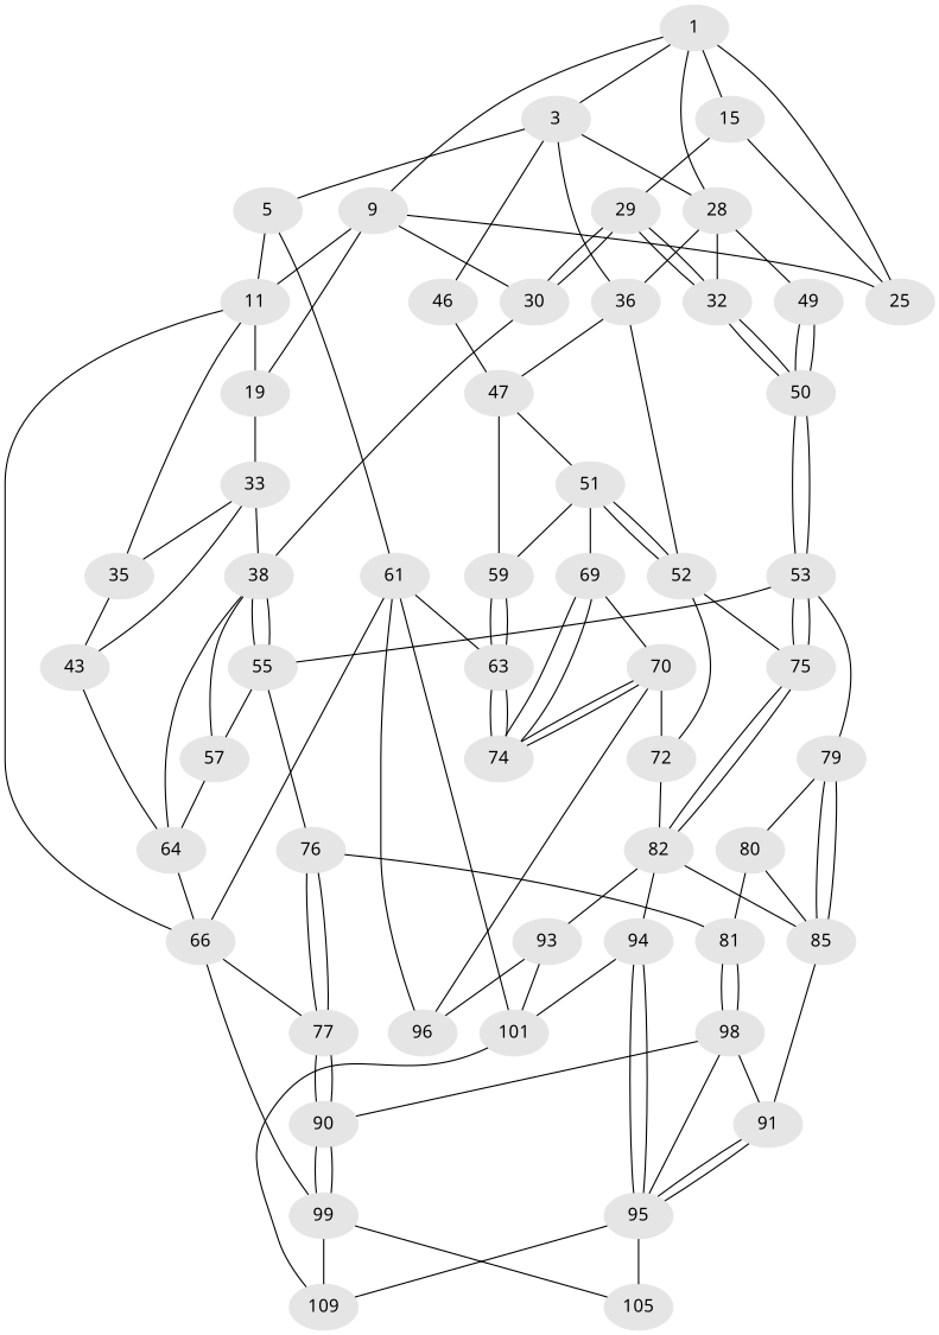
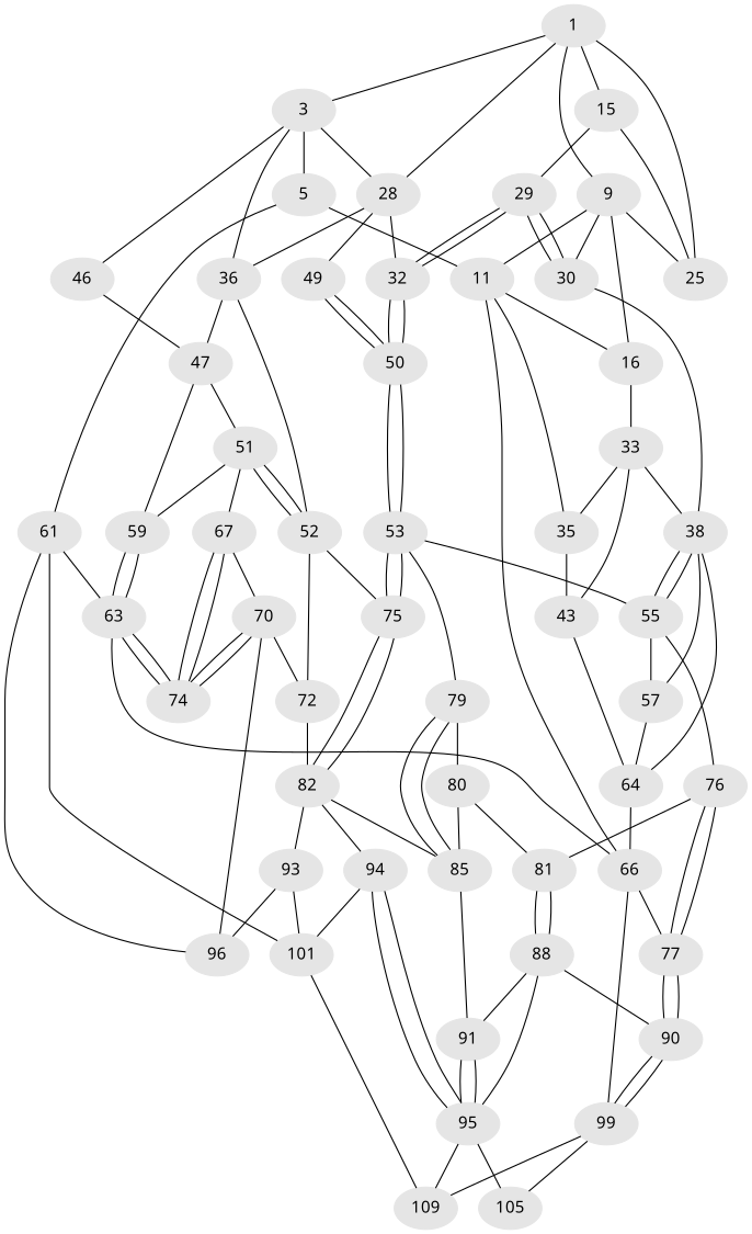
  graph {
    fontname="Noto Sans"
    node [color=gray90 fontname="Noto Sans" style=filled]
    edge [fontname="Noto Sans"]
    1 [super="+7+2"]
    3 [super="+4+27"]
    9 [super="+10+21"]
    15 [super="+26"]
    25
    28 [super="+31"]
    5 [super="+6"]
    36
    46
    11 [super="+16+12"]
-   19 [super="+20"]
+   19 [super="+20" label=16]
    30
    29
    32
    49
    61 [super="+62"]
    47 [super="+48+58"]
    52 [super="+73"]
    35 [super="+40"]
    66 [super="+67+78"]
    63
    96
    101 [super="+102"]
    33 [super="+34"]
    38 [super="+39"]
    43
    77
    99 [super="+100"]
    50
    55 [super="+56"]
    57
    64 [super="+65+68"]
    53 [super="+54"]
    51 [super="+60"]
    59
    76
-   69
+   69 [label=67]
    72
    75
    79
    74
    70 [super="+71"]
    82 [super="+92+83"]
    80
    85 [super="+87"]
    81
    109
    90
    105 [super="+106+108"]
    93 [super="+97"]
    94
-   88 [super="+89" label=98]
+   88 [super="+89"]
    91
    95 [super="+103"]
    1 -- 3
    1 -- 9
    1 -- 15 [weight=2]
    1 -- 25
    1 -- 28
    3 -- 28
    3 -- 5
    3 -- 36
    3 -- 46
    9 -- 25
    9 -- 11
    9 -- 19 [weight=3]
    9 -- 30
    15 -- 25
    15 -- 29
    28 -- 36
    28 -- 32
    28 -- 49
    5 -- 11 [weight=2]
    5 -- 61
    36 -- 47
    36 -- 52
    46 -- 47 [weight=2]
    11 -- 19
    11 -- 35
    11 -- 66
    19 -- 33
    30 -- 38
    29 -- 30
    29 -- 30
    29 -- 32
    29 -- 32
    32 -- 50
    32 -- 50
    49 -- 50
    49 -- 50
-   61 -- 66
+   63 -- 66
    61 -- 63
    61 -- 96
    61 -- 101 [weight=2]
    47 -- 51
    47 -- 59
    52 -- 72
    52 -- 75
    35 -- 43
    66 -- 77
    66 -- 99
    63 -- 74
    63 -- 74
    101 -- 109
    33 -- 35
    33 -- 38 [weight=2]
    33 -- 43
    38 -- 55
    38 -- 55
    38 -- 57
    38 -- 64
    43 -- 64
    77 -- 90
    77 -- 90
    99 -- 109
    99 -- 105
    50 -- 53
    50 -- 53
    55 -- 57
    55 -- 76
    57 -- 64
    64 -- 66 [weight=2]
    53 -- 55
    53 -- 75
    53 -- 75
    53 -- 79
    51 -- 52
    51 -- 52
    51 -- 59
    51 -- 69
    59 -- 63
    59 -- 63
    76 -- 77
    76 -- 77
    76 -- 81
    69 -- 74
    69 -- 74
    69 -- 70
    72 -- 82
    75 -- 82
    75 -- 82
    79 -- 80
    79 -- 85
    79 -- 85
    70 -- 96
    70 -- 72
    70 -- 74
    70 -- 74
    82 -- 85
    82 -- 93 [weight=2]
    82 -- 94
    80 -- 85
    80 -- 81
    85 -- 91
    81 -- 88
    81 -- 88
    90 -- 99
    90 -- 99
    93 -- 96
    93 -- 101
    94 -- 101
    94 -- 95
    94 -- 95
    88 -- 90
    88 -- 91
    88 -- 95
    91 -- 95
    91 -- 95
    95 -- 109
    95 -- 105 [weight=2]
  }
